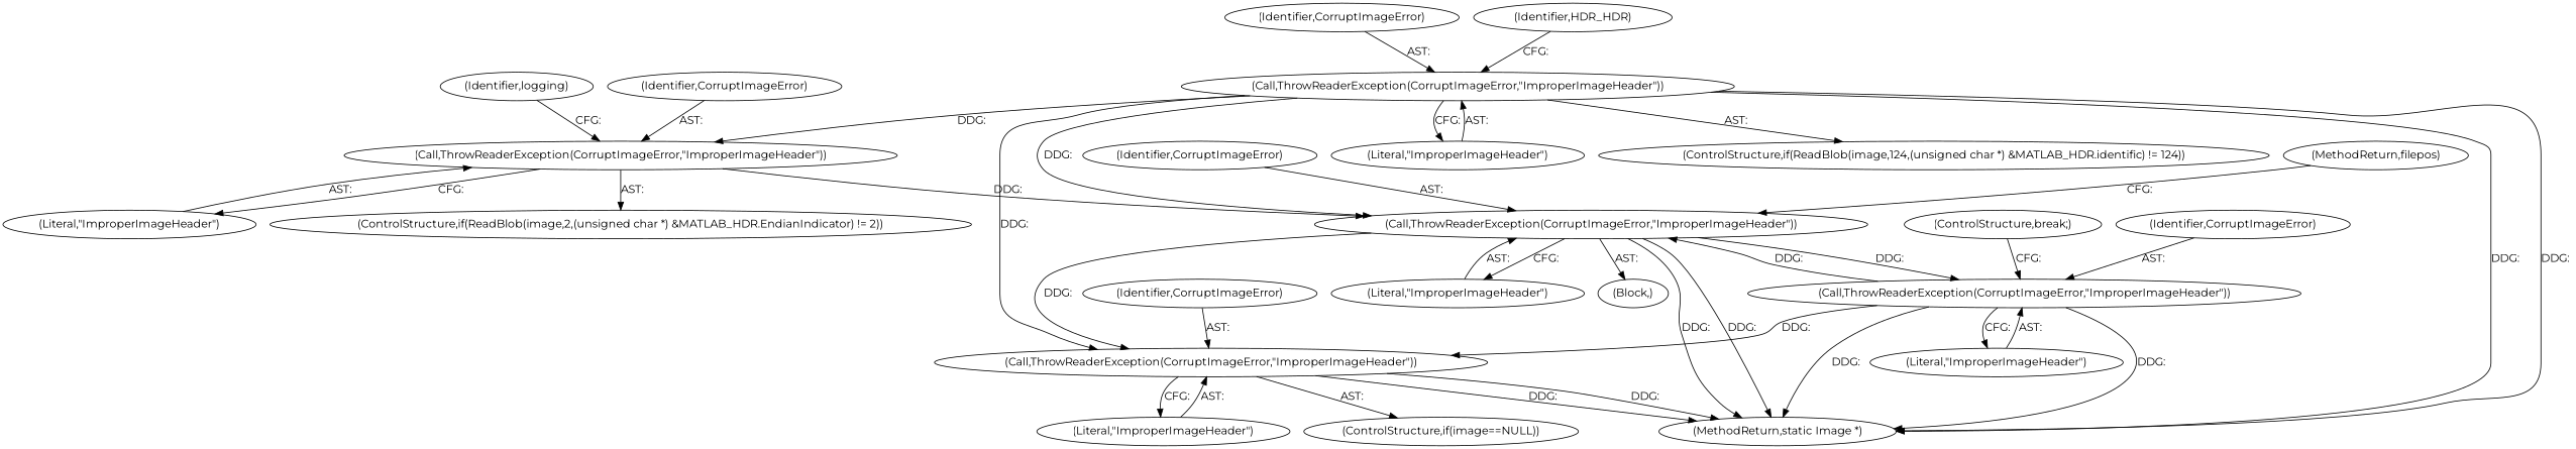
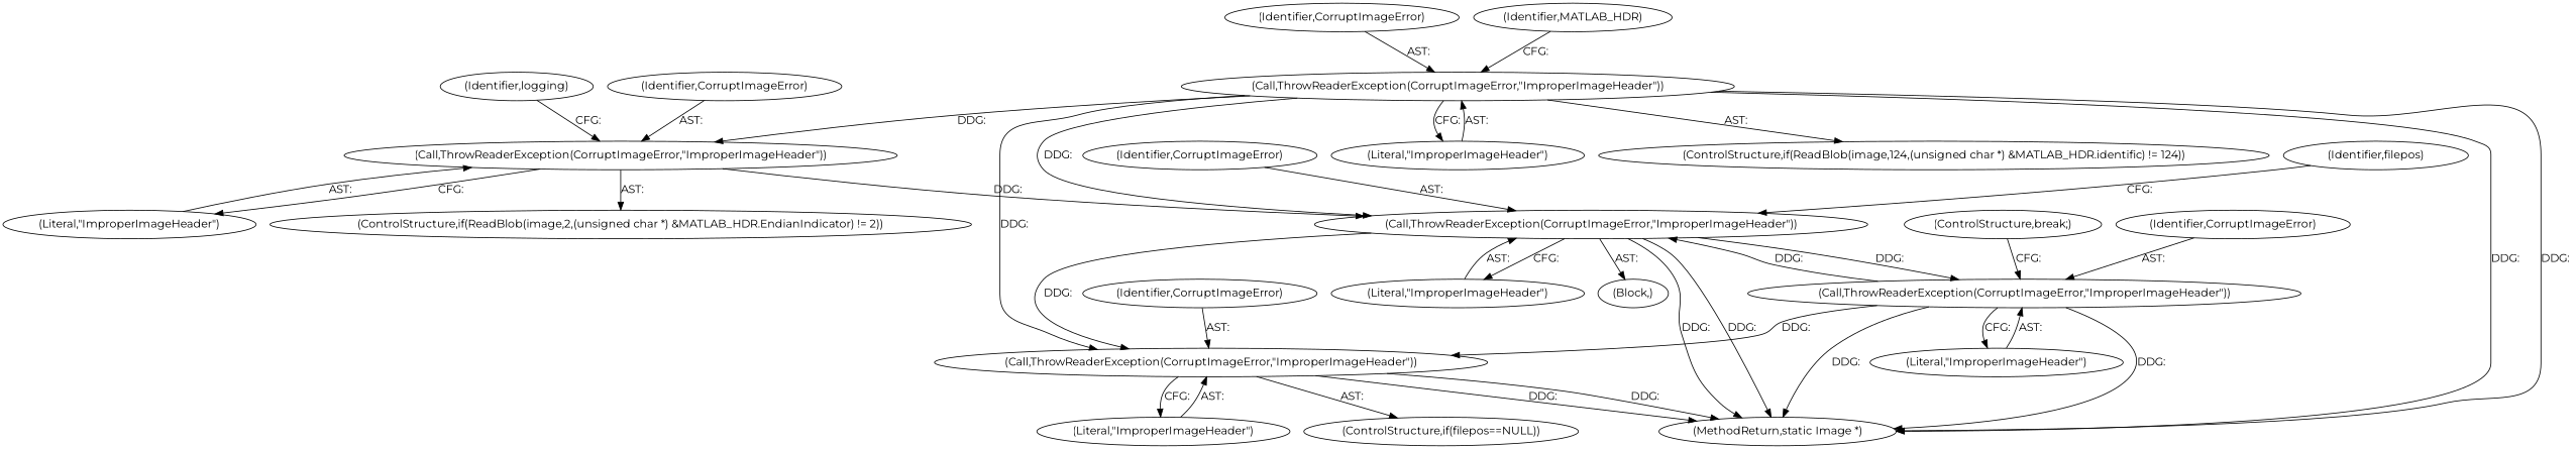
  digraph {
    fontname=Montserrat
    node [fontname=Montserrat]
    edge [fontname=Montserrat]
    n1 [label="(Call,ThrowReaderException(CorruptImageError,\"ImproperImageHeader\"))"]
    n2 [label="(Call,ThrowReaderException(CorruptImageError,\"ImproperImageHeader\"))"]
    n3 [label="(Call,ThrowReaderException(CorruptImageError,\"ImproperImageHeader\"))"]
    n4 [label="(MethodReturn,static Image *)"]
    n5 [label="(Literal,\"ImproperImageHeader\")"]
    n6 [label="(Block,)"]
    n7 [label="(Literal,\"ImproperImageHeader\")"]
-   n8 [label="(ControlStructure,if(image==NULL))"]
+   n8 [label="(ControlStructure,if(filepos==NULL))"]
    n9 [label="(Literal,\"ImproperImageHeader\")"]
    n10 [label="(Call,ThrowReaderException(CorruptImageError,\"ImproperImageHeader\"))"]
    n11 [label="(ControlStructure,if(ReadBlob(image,2,(unsigned char *) &MATLAB_HDR.EndianIndicator) != 2))"]
    n12 [label="(Literal,\"ImproperImageHeader\")"]
    n13 [label="(Call,ThrowReaderException(CorruptImageError,\"ImproperImageHeader\"))"]
    n14 [label="(Literal,\"ImproperImageHeader\")"]
    n15 [label="(ControlStructure,if(ReadBlob(image,124,(unsigned char *) &MATLAB_HDR.identific) != 124))"]
    n16 [label="(Identifier,CorruptImageError)"]
    n17 [label="(Identifier,CorruptImageError)"]
    n18 [label="(Identifier,CorruptImageError)"]
    n19 [label="(Identifier,CorruptImageError)"]
    n20 [label="(Identifier,logging)"]
    n21 [label="(ControlStructure,break;)"]
    n22 [label="(Identifier,CorruptImageError)"]
-   n23 [label="(MethodReturn,filepos)"]
-   n24 [label="(Identifier,HDR_HDR)"]
+   n23 [label="(Identifier,filepos)"]
+   n24 [label="(Identifier,MATLAB_HDR)"]
    n1 -> n2 [label="DDG: "]
    n1 -> n3 [label="DDG: "]
    n1 -> n4 [label="DDG: "]
    n1 -> n4 [label="DDG: "]
    n1 -> n5 [label="CFG: "]
    n1 -> n6 [label="AST: "]
    n2 -> n1 [label="DDG: "]
    n2 -> n3 [label="DDG: "]
    n2 -> n4 [label="DDG: "]
    n2 -> n4 [label="DDG: "]
    n2 -> n7 [label="CFG: "]
    n3 -> n4 [label="DDG: "]
    n3 -> n4 [label="DDG: "]
    n3 -> n8 [label="AST: "]
    n3 -> n9 [label="CFG: "]
    n5 -> n1 [label="AST: "]
    n7 -> n2 [label="AST: "]
    n9 -> n3 [label="AST: "]
    n10 -> n1 [label="DDG: "]
    n10 -> n11 [label="AST: "]
    n10 -> n12 [label="CFG: "]
    n12 -> n10 [label="AST: "]
    n13 -> n1 [label="DDG: "]
    n13 -> n3 [label="DDG: "]
    n13 -> n4 [label="DDG: "]
    n13 -> n4 [label="DDG: "]
    n13 -> n10 [label="DDG: "]
    n13 -> n14 [label="CFG: "]
    n13 -> n15 [label="AST: "]
    n14 -> n13 [label="AST: "]
    n16 -> n13 [label="AST: "]
    n17 -> n3 [label="AST: "]
    n18 -> n2 [label="AST: "]
    n19 -> n10 [label="AST: "]
    n20 -> n10 [label="CFG: "]
    n21 -> n2 [label="CFG: "]
    n22 -> n1 [label="AST: "]
    n23 -> n1 [label="CFG: "]
    n24 -> n13 [label="CFG: "]
  }
